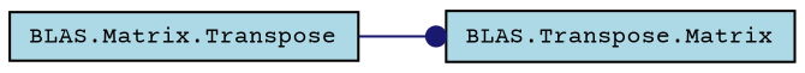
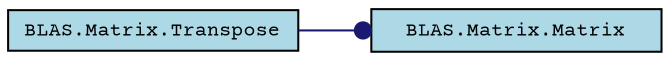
  digraph {
    rankdir=LR
    fontname="Courier Prime"
    node [color=black fillcolor=lightblue fontname="Courier Prime" fontsize=10 shape=record style=filled]
    n1 [fontcolor=black height=0.2 label="BLAS.Matrix.Transpose" width=0.4]
-   n2 [height=0.2 label="BLAS.Transpose.Matrix" width=0.4]
+   n2 [height=0.2 label="BLAS.Matrix.Matrix" width=0.4]
    n1 -> n2 [color=midnightblue fontname="Courier Prime" fontsize=10 labelfontname=Helvetica labelfontsize=10 style=solid arrowhead=dot]
  }
